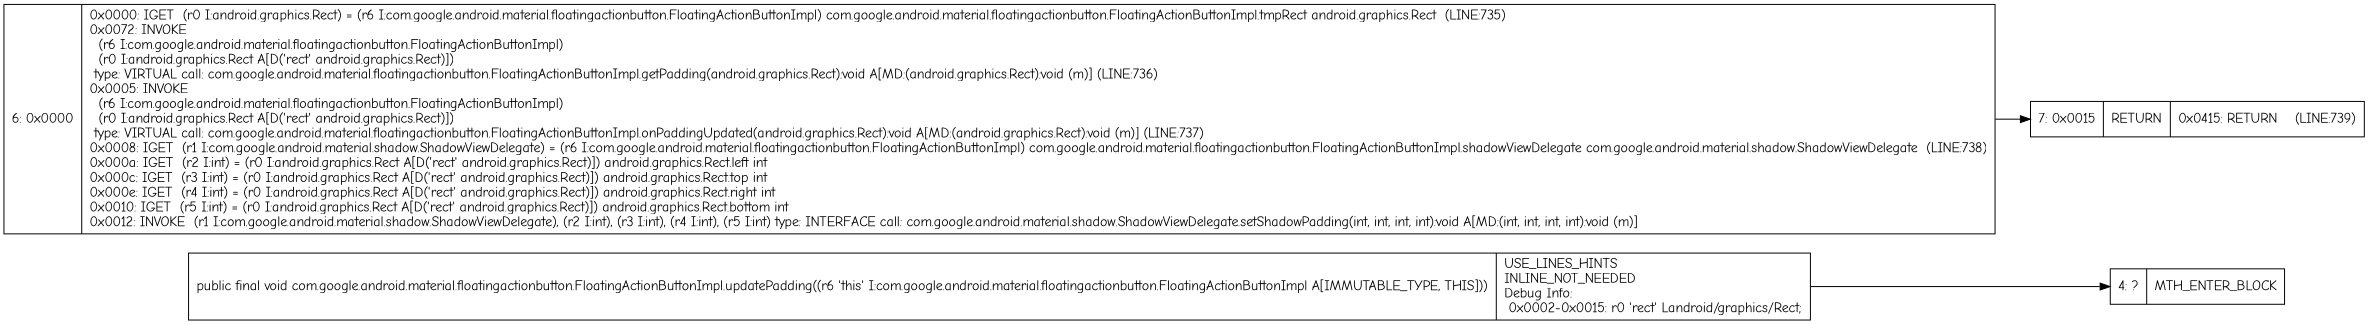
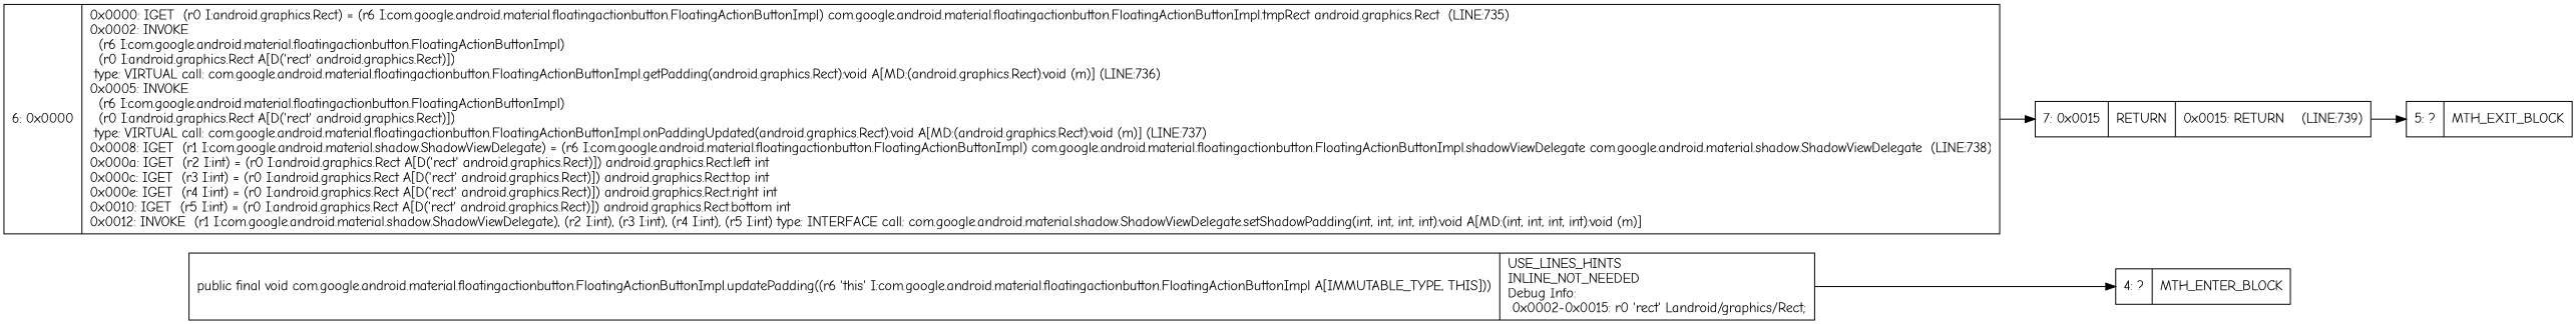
  digraph {
    fontname="Comic Neue"
    rankdir=LR
    node [fontname="Comic Neue" shape=record]
    edge [fontname="Comic Neue"]
    n1 [label="{4\:\ ?|MTH_ENTER_BLOCK\l}"]
-   n2 [label="{6\:\ 0x0000|0x0000: IGET  (r0 I:android.graphics.Rect) = (r6 I:com.google.android.material.floatingactionbutton.FloatingActionButtonImpl) com.google.android.material.floatingactionbutton.FloatingActionButtonImpl.tmpRect android.graphics.Rect  (LINE:735)\l0x0072: INVOKE  \l  (r6 I:com.google.android.material.floatingactionbutton.FloatingActionButtonImpl)\l  (r0 I:android.graphics.Rect A[D('rect' android.graphics.Rect)])\l type: VIRTUAL call: com.google.android.material.floatingactionbutton.FloatingActionButtonImpl.getPadding(android.graphics.Rect):void A[MD:(android.graphics.Rect):void (m)] (LINE:736)\l0x0005: INVOKE  \l  (r6 I:com.google.android.material.floatingactionbutton.FloatingActionButtonImpl)\l  (r0 I:android.graphics.Rect A[D('rect' android.graphics.Rect)])\l type: VIRTUAL call: com.google.android.material.floatingactionbutton.FloatingActionButtonImpl.onPaddingUpdated(android.graphics.Rect):void A[MD:(android.graphics.Rect):void (m)] (LINE:737)\l0x0008: IGET  (r1 I:com.google.android.material.shadow.ShadowViewDelegate) = (r6 I:com.google.android.material.floatingactionbutton.FloatingActionButtonImpl) com.google.android.material.floatingactionbutton.FloatingActionButtonImpl.shadowViewDelegate com.google.android.material.shadow.ShadowViewDelegate  (LINE:738)\l0x000a: IGET  (r2 I:int) = (r0 I:android.graphics.Rect A[D('rect' android.graphics.Rect)]) android.graphics.Rect.left int \l0x000c: IGET  (r3 I:int) = (r0 I:android.graphics.Rect A[D('rect' android.graphics.Rect)]) android.graphics.Rect.top int \l0x000e: IGET  (r4 I:int) = (r0 I:android.graphics.Rect A[D('rect' android.graphics.Rect)]) android.graphics.Rect.right int \l0x0010: IGET  (r5 I:int) = (r0 I:android.graphics.Rect A[D('rect' android.graphics.Rect)]) android.graphics.Rect.bottom int \l0x0012: INVOKE  (r1 I:com.google.android.material.shadow.ShadowViewDelegate), (r2 I:int), (r3 I:int), (r4 I:int), (r5 I:int) type: INTERFACE call: com.google.android.material.shadow.ShadowViewDelegate.setShadowPadding(int, int, int, int):void A[MD:(int, int, int, int):void (m)]\l}"]
-   n3 [label="{7\:\ 0x0015|RETURN\l|0x0415: RETURN    (LINE:739)\l}"]
+   n2 [label="{6\:\ 0x0000|0x0000: IGET  (r0 I:android.graphics.Rect) = (r6 I:com.google.android.material.floatingactionbutton.FloatingActionButtonImpl) com.google.android.material.floatingactionbutton.FloatingActionButtonImpl.tmpRect android.graphics.Rect  (LINE:735)\l0x0002: INVOKE  \l  (r6 I:com.google.android.material.floatingactionbutton.FloatingActionButtonImpl)\l  (r0 I:android.graphics.Rect A[D('rect' android.graphics.Rect)])\l type: VIRTUAL call: com.google.android.material.floatingactionbutton.FloatingActionButtonImpl.getPadding(android.graphics.Rect):void A[MD:(android.graphics.Rect):void (m)] (LINE:736)\l0x0005: INVOKE  \l  (r6 I:com.google.android.material.floatingactionbutton.FloatingActionButtonImpl)\l  (r0 I:android.graphics.Rect A[D('rect' android.graphics.Rect)])\l type: VIRTUAL call: com.google.android.material.floatingactionbutton.FloatingActionButtonImpl.onPaddingUpdated(android.graphics.Rect):void A[MD:(android.graphics.Rect):void (m)] (LINE:737)\l0x0008: IGET  (r1 I:com.google.android.material.shadow.ShadowViewDelegate) = (r6 I:com.google.android.material.floatingactionbutton.FloatingActionButtonImpl) com.google.android.material.floatingactionbutton.FloatingActionButtonImpl.shadowViewDelegate com.google.android.material.shadow.ShadowViewDelegate  (LINE:738)\l0x000a: IGET  (r2 I:int) = (r0 I:android.graphics.Rect A[D('rect' android.graphics.Rect)]) android.graphics.Rect.left int \l0x000c: IGET  (r3 I:int) = (r0 I:android.graphics.Rect A[D('rect' android.graphics.Rect)]) android.graphics.Rect.top int \l0x000e: IGET  (r4 I:int) = (r0 I:android.graphics.Rect A[D('rect' android.graphics.Rect)]) android.graphics.Rect.right int \l0x0010: IGET  (r5 I:int) = (r0 I:android.graphics.Rect A[D('rect' android.graphics.Rect)]) android.graphics.Rect.bottom int \l0x0012: INVOKE  (r1 I:com.google.android.material.shadow.ShadowViewDelegate), (r2 I:int), (r3 I:int), (r4 I:int), (r5 I:int) type: INTERFACE call: com.google.android.material.shadow.ShadowViewDelegate.setShadowPadding(int, int, int, int):void A[MD:(int, int, int, int):void (m)]\l}"]
+   n3 [label="{7\:\ 0x0015|RETURN\l|0x0015: RETURN    (LINE:739)\l}"]
+   n4 [label="{5\:\ ?|MTH_EXIT_BLOCK\l}"]
    n5 [label="{public final void com.google.android.material.floatingactionbutton.FloatingActionButtonImpl.updatePadding((r6 'this' I:com.google.android.material.floatingactionbutton.FloatingActionButtonImpl A[IMMUTABLE_TYPE, THIS]))  | USE_LINES_HINTS\lINLINE_NOT_NEEDED\lDebug Info:\l  0x0002\-0x0015: r0 'rect' Landroid\/graphics\/Rect;\l}"]
    n2 -> n3
+   n3 -> n4
    n5 -> n1
  }
